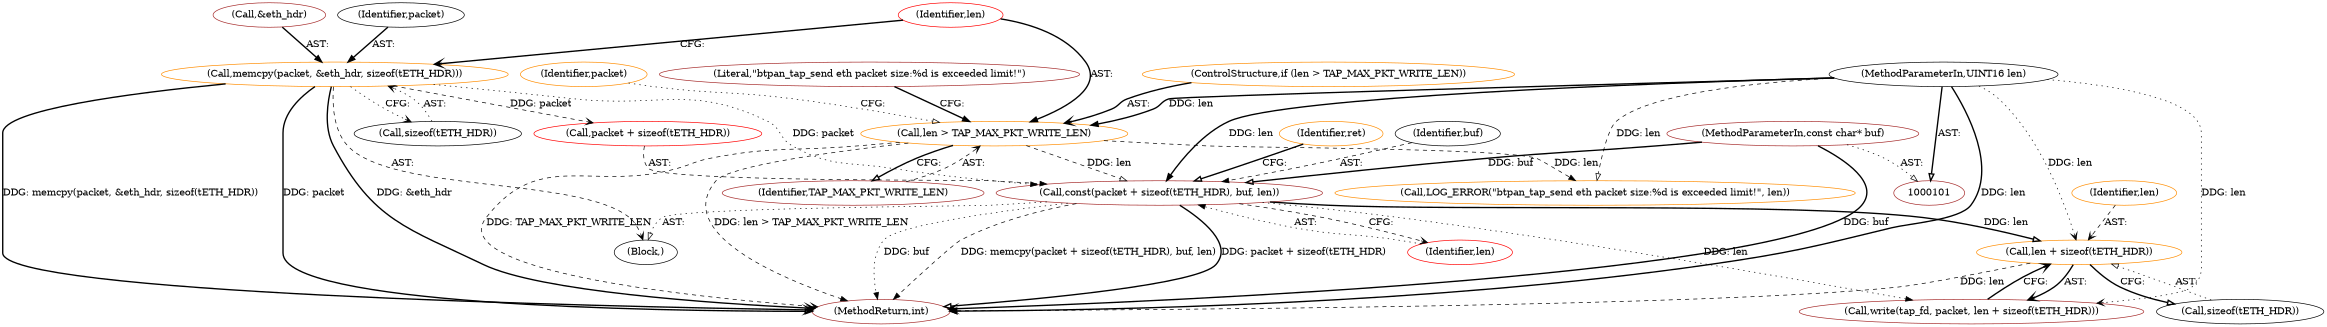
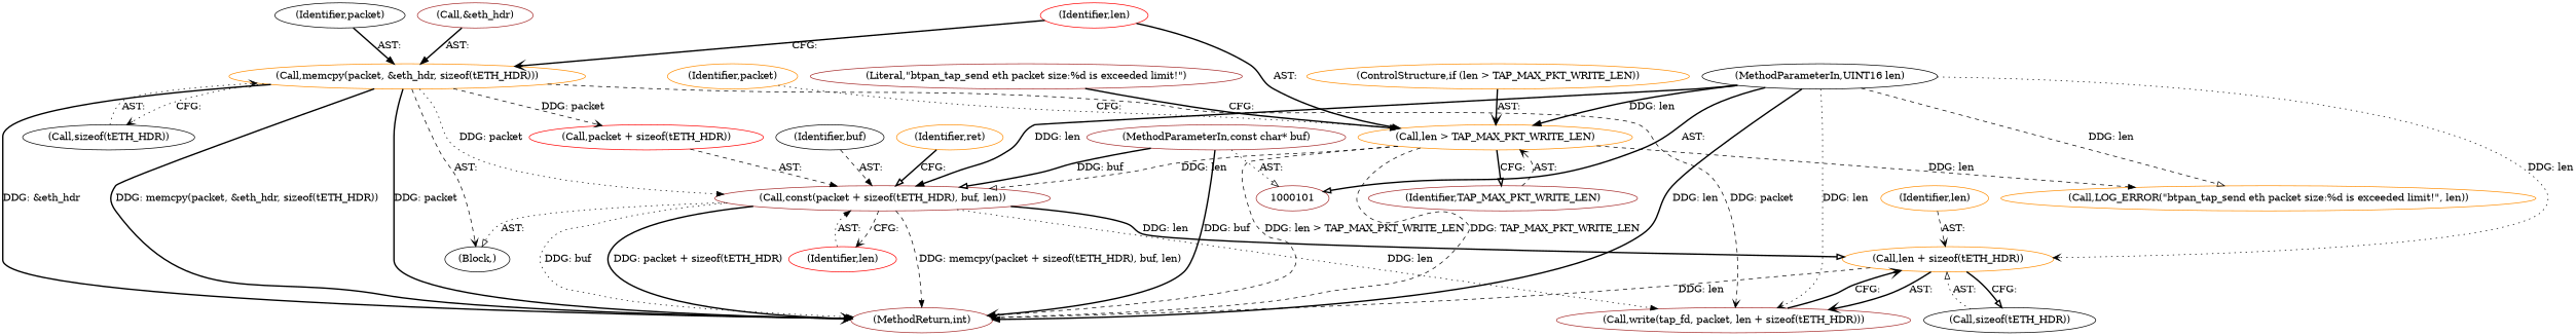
  digraph {
    node [color=darkorange]
    edge [arrowhead=vee style=bold]
    n1 [label="(Call,len + sizeof(tETH_HDR))"]
    n2 [color=brown label="(Call,write(tap_fd, packet, len + sizeof(tETH_HDR)))"]
    n3 [color=black label="(Call,sizeof(tETH_HDR))"]
    n4 [color=brown label="(MethodReturn,int)"]
    n5 [color=brown label="(Call,const(packet + sizeof(tETH_HDR), buf, len))"]
    n6 [color=red label="(Identifier,len)"]
    n7 [color=black label="(Block,)"]
    n8 [label="(Call,memcpy(packet, &eth_hdr, sizeof(tETH_HDR)))"]
    n9 [color=red label="(Call,packet + sizeof(tETH_HDR))"]
    n10 [color=black label="(Call,sizeof(tETH_HDR))"]
    n11 [color=brown label="(MethodParameterIn,const char* buf)"]
    1000101 [color=brown]
    n13 [label="(Call,len > TAP_MAX_PKT_WRITE_LEN)"]
    n14 [color=brown label="(Identifier,TAP_MAX_PKT_WRITE_LEN)"]
    n15 [label="(Call,LOG_ERROR(\"btpan_tap_send eth packet size:%d is exceeded limit!\", len))"]
    n16 [label="(ControlStructure,if (len > TAP_MAX_PKT_WRITE_LEN))"]
    n17 [color=black label="(MethodParameterIn,UINT16 len)"]
    n18 [label="(Identifier,len)"]
    n19 [label="(Identifier,packet)"]
    n20 [color=black label="(Identifier,buf)"]
    n21 [color=black label="(Identifier,packet)"]
    n22 [color=brown label="(Call,&eth_hdr)"]
    n23 [color=red label="(Identifier,len)"]
    n24 [label="(Identifier,ret)"]
    n25 [color=brown label="(Literal,\"btpan_tap_send eth packet size:%d is exceeded limit!\")"]
    n1 -> n2 [label="AST: "]
    n1 -> n3 [arrowhead=onormal label="CFG: "]
    n1 -> n4 [label="DDG: len" style=dashed]
    n2 -> n1 [label="CFG: "]
    n3 -> n1 [arrowhead=onormal label="AST: " style=dotted]
    n5 -> n1 [arrowhead=onormal label="DDG: len"]
    n5 -> n2 [arrowhead=normal label="DDG: len" style=dotted]
    n5 -> n4 [arrowhead=normal label="DDG: memcpy(packet + sizeof(tETH_HDR), buf, len)" style=dashed]
    n5 -> n4 [arrowhead=normal label="DDG: buf" style=dotted]
    n5 -> n4 [arrowhead=onormal label="DDG: packet + sizeof(tETH_HDR)"]
    n5 -> n6 [label="CFG: " style=dashed]
    n5 -> n7 [arrowhead=onormal label="AST: " style=dotted]
    n6 -> n5 [arrowhead=normal label="AST: " style=dotted]
+   n8 -> n2 [label="DDG: packet" style=dashed]
    n8 -> n4 [label="DDG: memcpy(packet, &eth_hdr, sizeof(tETH_HDR))"]
    n8 -> n4 [label="DDG: &eth_hdr"]
    n8 -> n4 [arrowhead=onormal label="DDG: packet"]
    n8 -> n5 [arrowhead=normal label="DDG: packet" style=dotted]
    n8 -> n7 [label="AST: " style=dashed]
    n8 -> n9 [label="DDG: packet" style=dashed]
    n8 -> n10 [label="CFG: " style=dotted]
    n9 -> n5 [arrowhead=normal label="AST: " style=dashed]
    n10 -> n8 [label="AST: " style=dotted]
    n11 -> n4 [label="DDG: buf"]
    n11 -> n5 [arrowhead=onormal label="DDG: buf"]
    n11 -> 1000101 [arrowhead=onormal label="AST: " style=dotted]
    n13 -> n4 [label="DDG: TAP_MAX_PKT_WRITE_LEN" style=dashed]
    n13 -> n4 [arrowhead=normal label="DDG: len > TAP_MAX_PKT_WRITE_LEN" style=dashed]
    n13 -> n5 [arrowhead=onormal label="DDG: len" style=dashed]
    n13 -> n14 [arrowhead=onormal label="CFG: "]
    n13 -> n15 [arrowhead=normal label="DDG: len" style=dashed]
    n14 -> n13 [label="AST: " style=dashed]
    n16 -> n13 [label="AST: "]
    n17 -> n1 [label="DDG: len" style=dotted]
    n17 -> n2 [label="DDG: len" style=dotted]
    n17 -> n4 [arrowhead=normal label="DDG: len"]
    n17 -> n5 [arrowhead=normal label="DDG: len"]
    n17 -> 1000101 [arrowhead=onormal label="AST: "]
    n17 -> n13 [arrowhead=normal label="DDG: len"]
    n17 -> n15 [arrowhead=onormal label="DDG: len" style=dashed]
    n18 -> n1 [label="AST: " style=dashed]
    n19 -> n13 [arrowhead=onormal label="CFG: " style=dotted]
    n20 -> n5 [arrowhead=normal label="AST: " style=dashed]
    n21 -> n8 [arrowhead=normal label="AST: "]
    n22 -> n8 [arrowhead=normal label="AST: "]
    n23 -> n8 [label="CFG: "]
    n23 -> n13 [arrowhead=normal label="AST: "]
    n24 -> n5 [arrowhead=onormal label="CFG: "]
    n25 -> n13 [arrowhead=normal label="CFG: "]
  }
